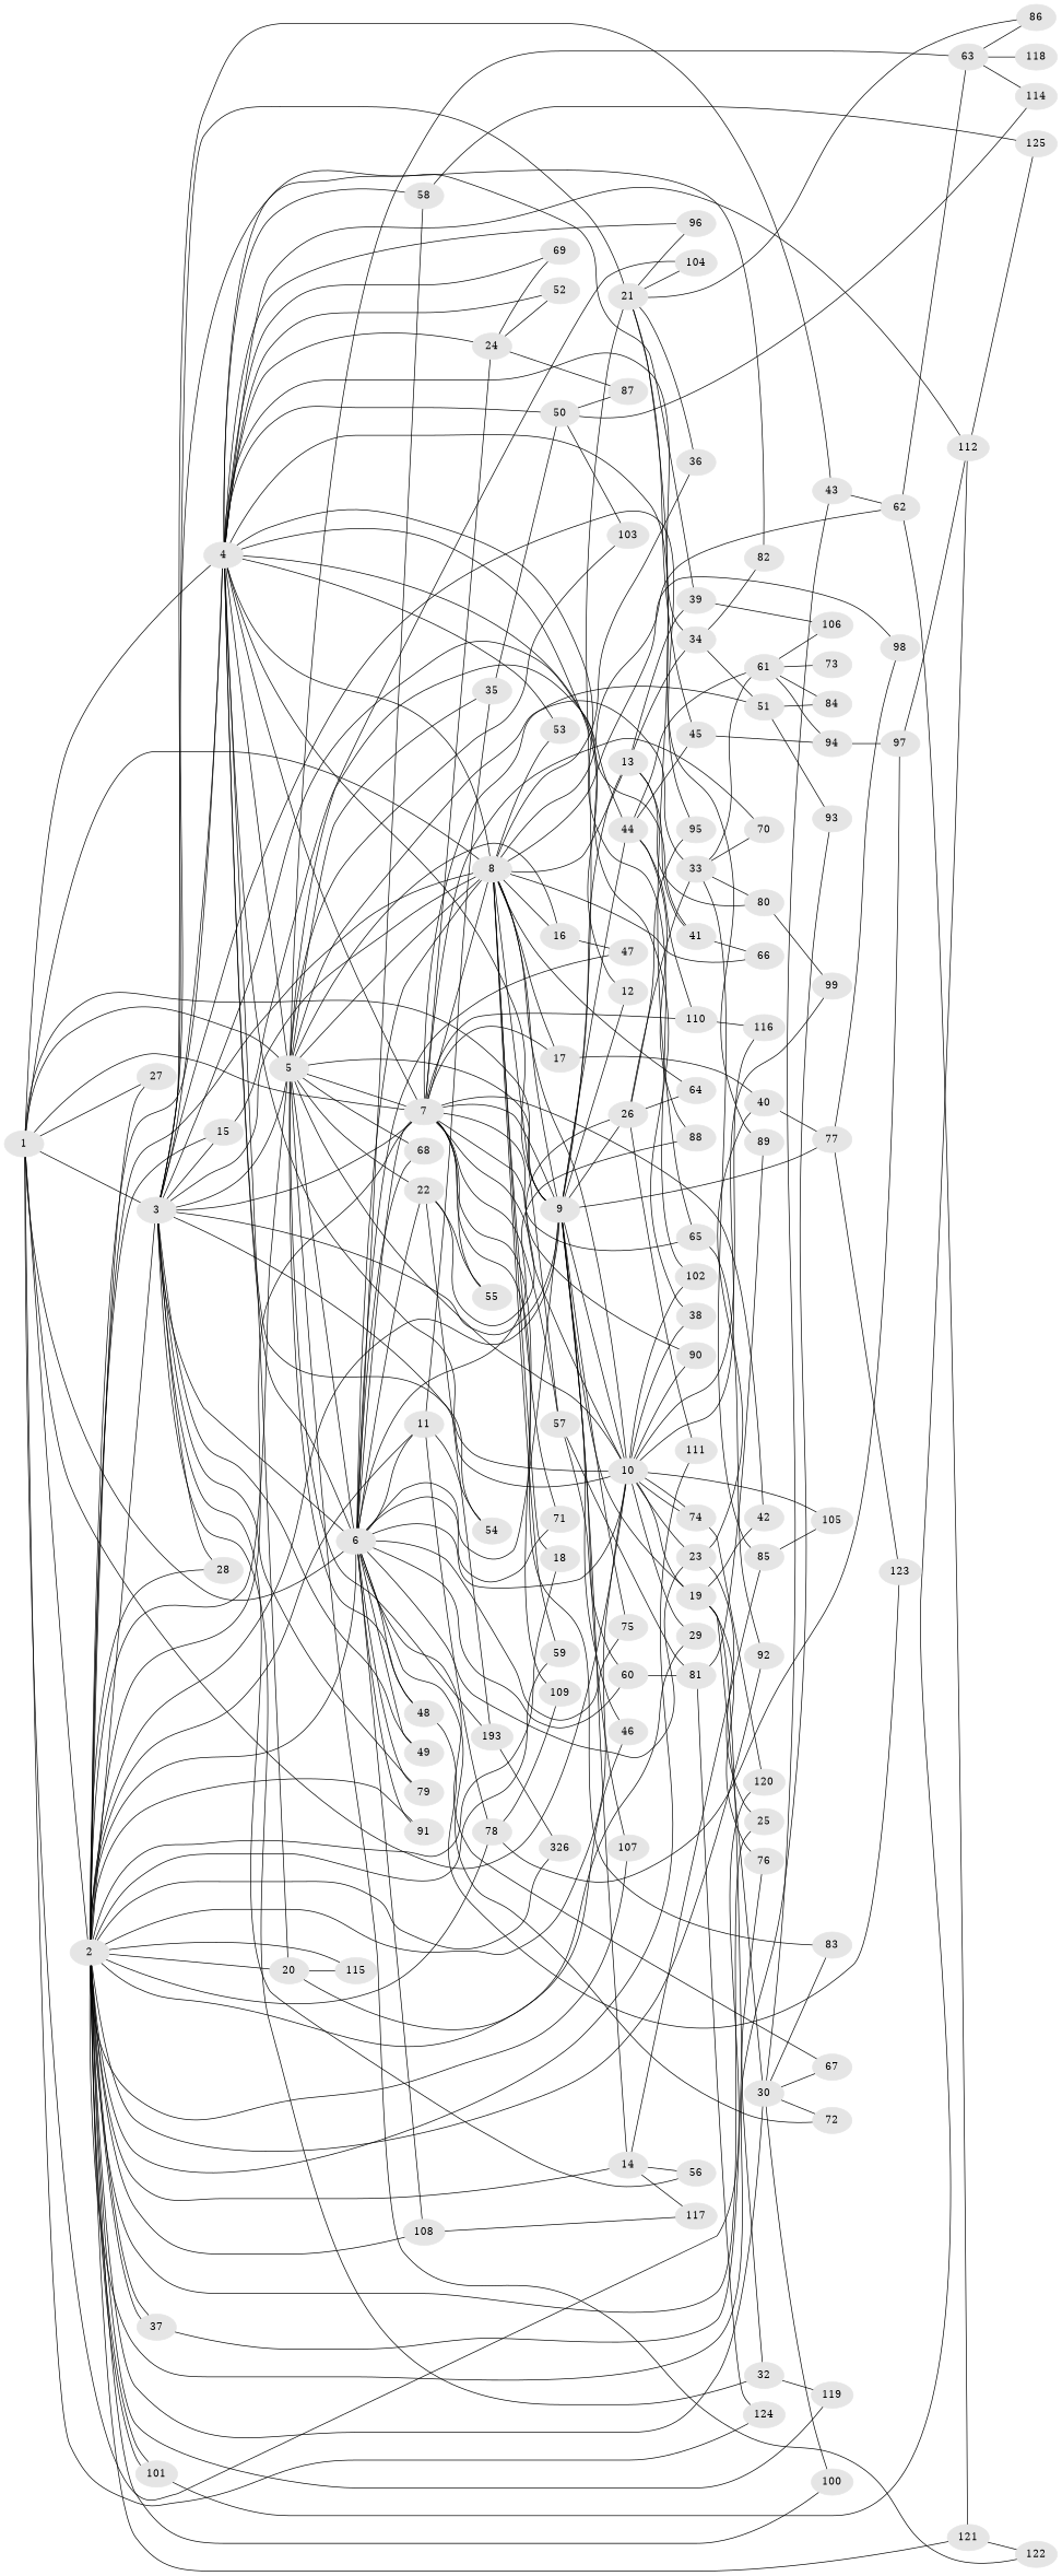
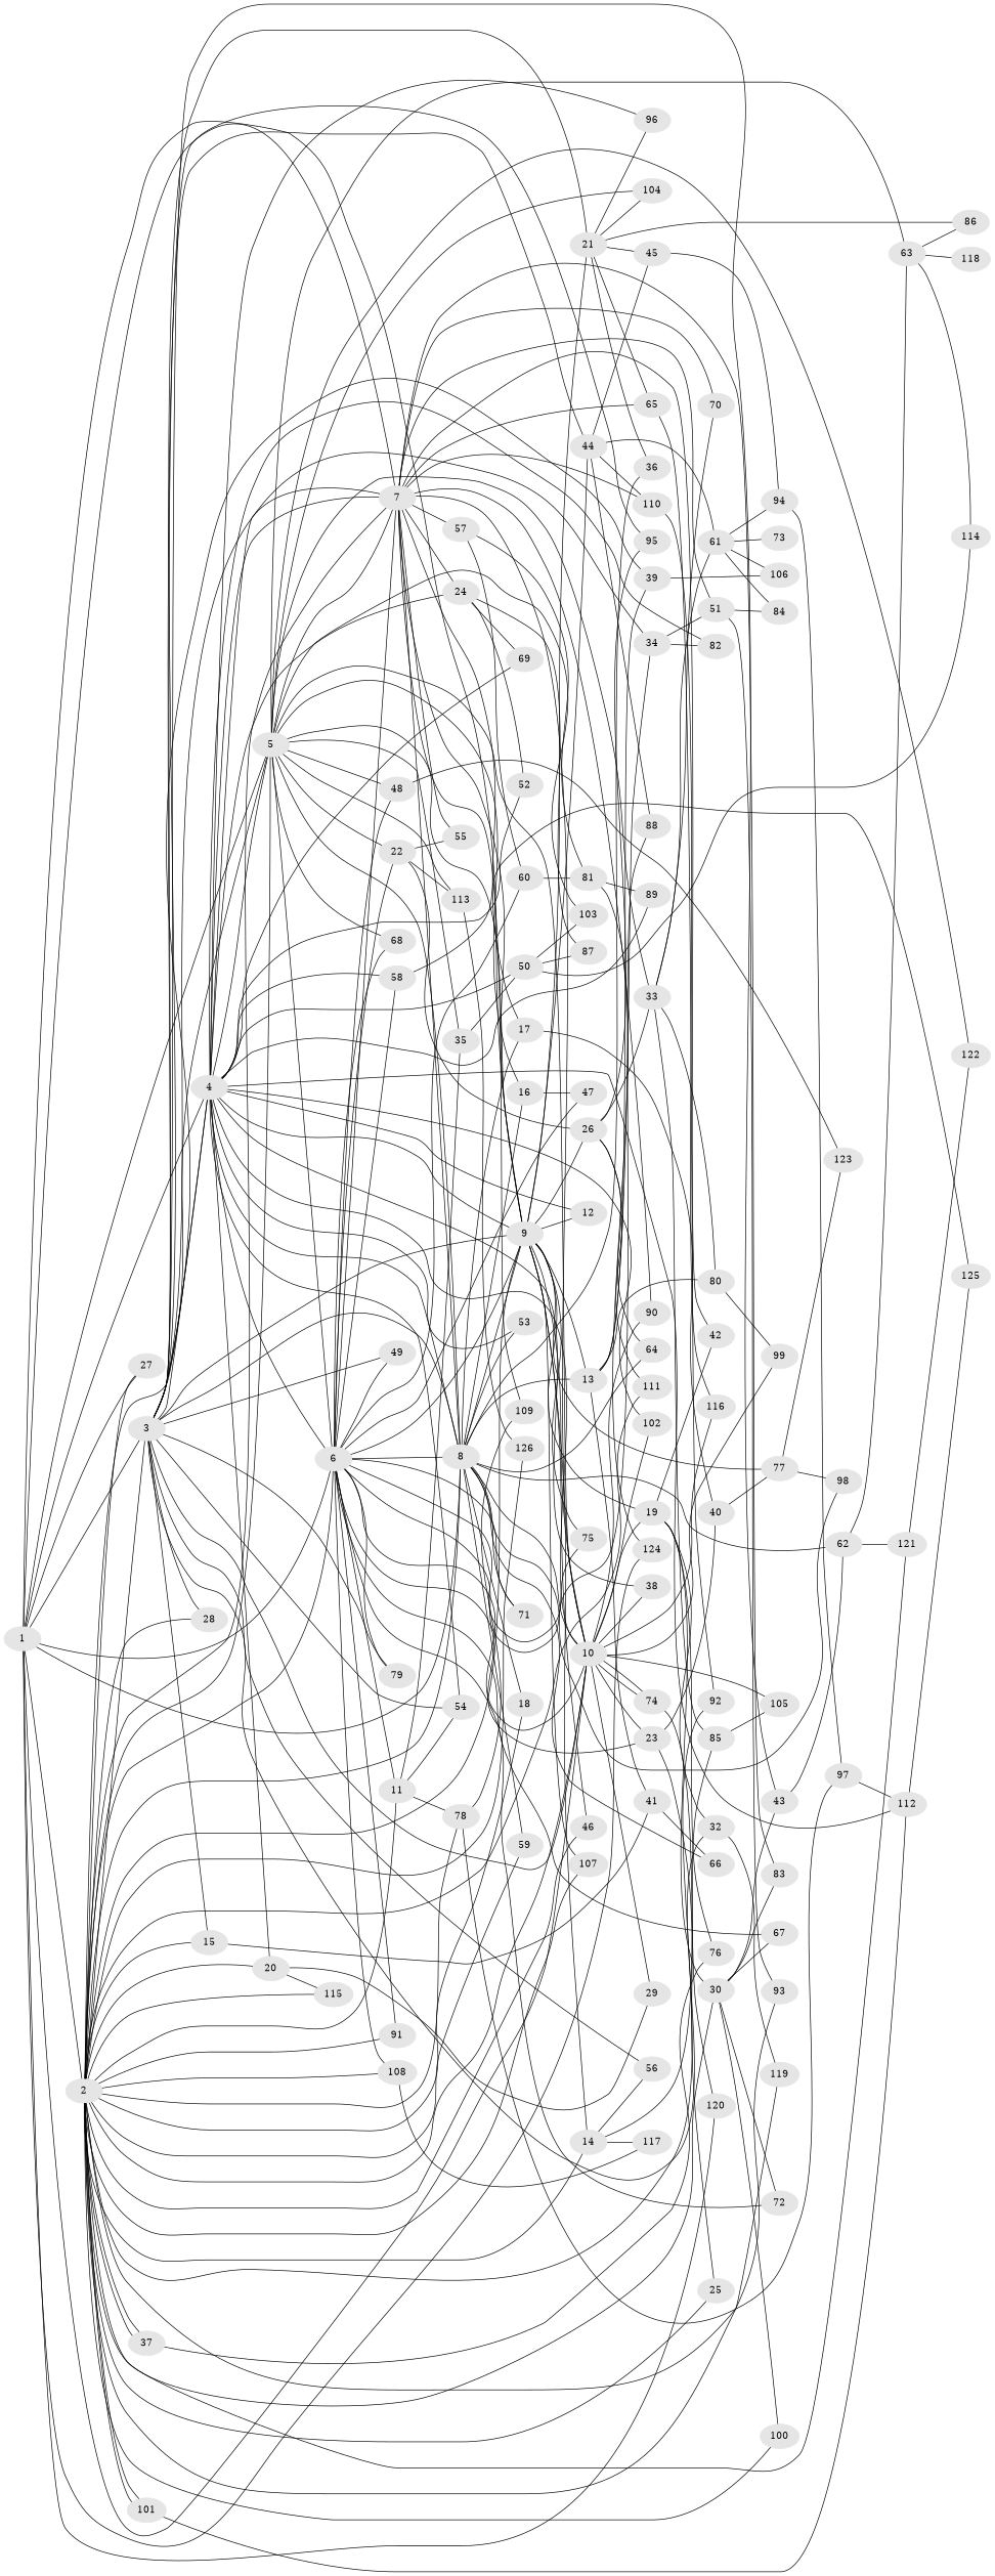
  graph {
    rankdir=LR
    node [color=gray90 style=filled]
    1
    2
    3
    4
    5
    6
    7
    8
    9
    10
    27
    120
    124
    11
    14
    15
    18
    20
    25
    28
    30
    37
    46
    59
    78
    91
    92
    93
    100
    101
    107
    108
    111
    115
    119
    121
-   126 [label=326]
+   126
    21
    32
    39
    43
    44
    49
    56
    79
    95
    12
    24
    34
    38
    50
    52
    53
    54
    58
    69
    82
    89
    96
    102
    112
    16
    22
    33
    35
    48
    63
    68
    103
    104
-   113 [label=193]
+   113
    122
    23
    47
    60
    67
    71
    72
    75
    88
    17
    42
    51
    55
    57
    65
    70
    83
    90
    109
    110
    13
    36
    62
    64
    66
    98
    19
    26
    77
    29
    74
    99
    105
    116
    85
    117
    41
    76
    97
    45
    86
    106
    61
    87
    114
    125
    80
    123
    118
    40
    81
    84
    94
    73
    1 -- 2
    1 -- 3
    1 -- 4
    1 -- 5
    1 -- 6
    1 -- 7
    1 -- 8
    1 -- 9
    1 -- 10
    1 -- 27
    1 -- 120
    1 -- 124
    2 -- 3
    2 -- 4
    2 -- 5
    2 -- 6
    2 -- 7
    2 -- 8
    2 -- 9
    2 -- 10
    2 -- 27
    2 -- 11
    2 -- 14
    2 -- 15
    2 -- 18
    2 -- 20
    2 -- 25
    2 -- 28
    2 -- 30
    2 -- 37
    2 -- 37
    2 -- 46
    2 -- 59
    2 -- 78
    2 -- 91
    2 -- 92
    2 -- 93
    2 -- 100
    2 -- 101
    2 -- 101
    2 -- 107
    2 -- 108
    2 -- 111
    2 -- 115
    2 -- 119
    2 -- 121
    2 -- 126
    3 -- 4
    3 -- 5
-   3 -- 6
+   3 -- 54
    3 -- 7
    3 -- 8
    3 -- 9
    3 -- 10
    3 -- 15
    3 -- 28
    3 -- 21
    3 -- 32
    3 -- 39
    3 -- 43
    3 -- 44
    3 -- 49
    3 -- 56
    3 -- 79
    3 -- 95
    4 -- 5
    4 -- 6
    4 -- 7
    4 -- 8
    4 -- 9
    4 -- 10
    4 -- 20
    4 -- 12
    4 -- 24
    4 -- 34
    4 -- 38
    4 -- 50
    4 -- 52
    4 -- 53
    4 -- 54
    4 -- 58
    4 -- 69
    4 -- 82
    4 -- 89
    4 -- 96
    4 -- 102
    4 -- 112
    5 -- 6
    5 -- 7
    5 -- 8
    5 -- 9
    5 -- 10
    5 -- 16
    5 -- 22
    5 -- 33
    5 -- 35
    5 -- 48
    5 -- 63
    5 -- 68
    5 -- 103
    5 -- 104
    5 -- 113
    5 -- 122
    6 -- 7
    6 -- 8
    6 -- 9
    6 -- 10
    6 -- 11
    6 -- 91
    6 -- 108
    6 -- 49
    6 -- 79
    6 -- 58
    6 -- 22
    6 -- 48
    6 -- 68
    6 -- 23
    6 -- 47
    6 -- 60
    6 -- 67
    6 -- 71
    6 -- 72
    6 -- 75
    6 -- 88
    7 -- 8
    7 -- 9
    7 -- 10
    7 -- 24
    7 -- 17
    7 -- 42
    7 -- 51
    7 -- 55
    7 -- 57
    7 -- 65
    7 -- 70
    7 -- 83
    7 -- 90
    7 -- 109
    7 -- 110
    8 -- 9
    8 -- 10
    8 -- 18
    8 -- 59
    8 -- 53
    8 -- 16
    8 -- 71
    8 -- 17
-   8 -- 57
    8 -- 13
    8 -- 36
    8 -- 62
    8 -- 64
    8 -- 66
    8 -- 98
    9 -- 10
    9 -- 14
    9 -- 46
    9 -- 107
    9 -- 21
    9 -- 44
    9 -- 12
    9 -- 75
    9 -- 13
    9 -- 19
    9 -- 26
    9 -- 77
    10 -- 38
    10 -- 102
    10 -- 23
    10 -- 90
    10 -- 19
    10 -- 29
    10 -- 74
    10 -- 74
    10 -- 99
    10 -- 105
    10 -- 116
    11 -- 78
    11 -- 54
    11 -- 35
    14 -- 56
    14 -- 85
    14 -- 117
    15 -- 41
    20 -- 115
    20 -- 29
    30 -- 100
    30 -- 43
    30 -- 67
    30 -- 72
    30 -- 83
    37 -- 76
    78 -- 109
    78 -- 97
    101 -- 112
    108 -- 117
    121 -- 122
    21 -- 96
    21 -- 104
    21 -- 65
    21 -- 36
    21 -- 45
    21 -- 86
    32 -- 119
    39 -- 106
    43 -- 62
    44 -- 88
    44 -- 110
    44 -- 45
    44 -- 61
    24 -- 52
    24 -- 69
    24 -- 87
    34 -- 82
    34 -- 51
    50 -- 103
    50 -- 87
    50 -- 114
    58 -- 125
    112 -- 125
    16 -- 47
    22 -- 113
    22 -- 55
    22 -- 26
    33 -- 70
    33 -- 85
    33 -- 61
    33 -- 80
    35 -- 50
    48 -- 123
    63 -- 86
    63 -- 114
    63 -- 118
    113 -- 126
    23 -- 25
    23 -- 40
    60 -- 81
    17 -- 40
    51 -- 93
    51 -- 84
    57 -- 60
    57 -- 81
    65 -- 92
    110 -- 116
    13 -- 39
    13 -- 34
    13 -- 41
    13 -- 80
    62 -- 121
    62 -- 63
    19 -- 30
    19 -- 32
    19 -- 42
    19 -- 76
    26 -- 111
    26 -- 95
    26 -- 33
    26 -- 64
    77 -- 98
    77 -- 123
    74 -- 120
    85 -- 105
    41 -- 66
    97 -- 112
    45 -- 94
    61 -- 106
    61 -- 84
    61 -- 94
    61 -- 73
    80 -- 99
    40 -- 77
    81 -- 124
    81 -- 89
    94 -- 97
  }
